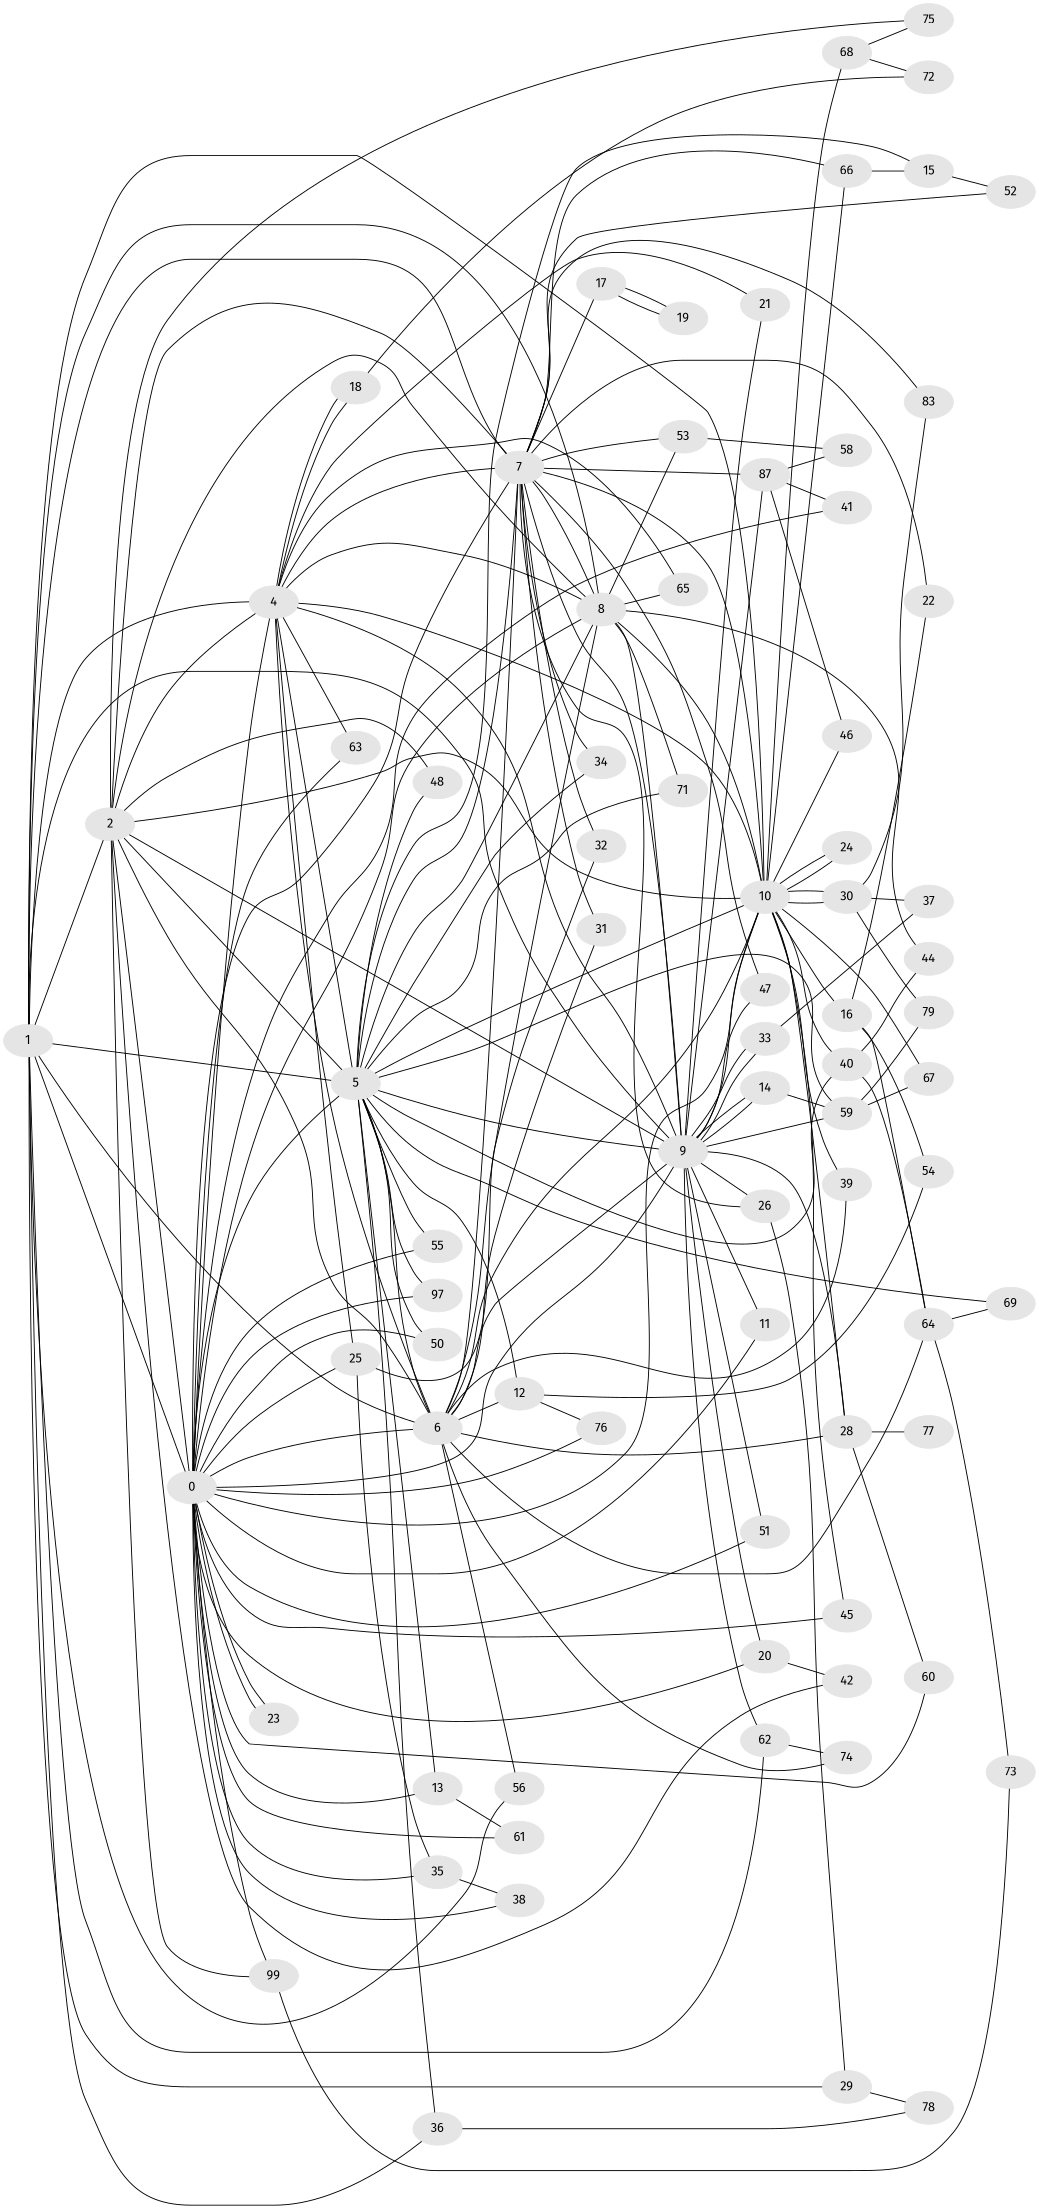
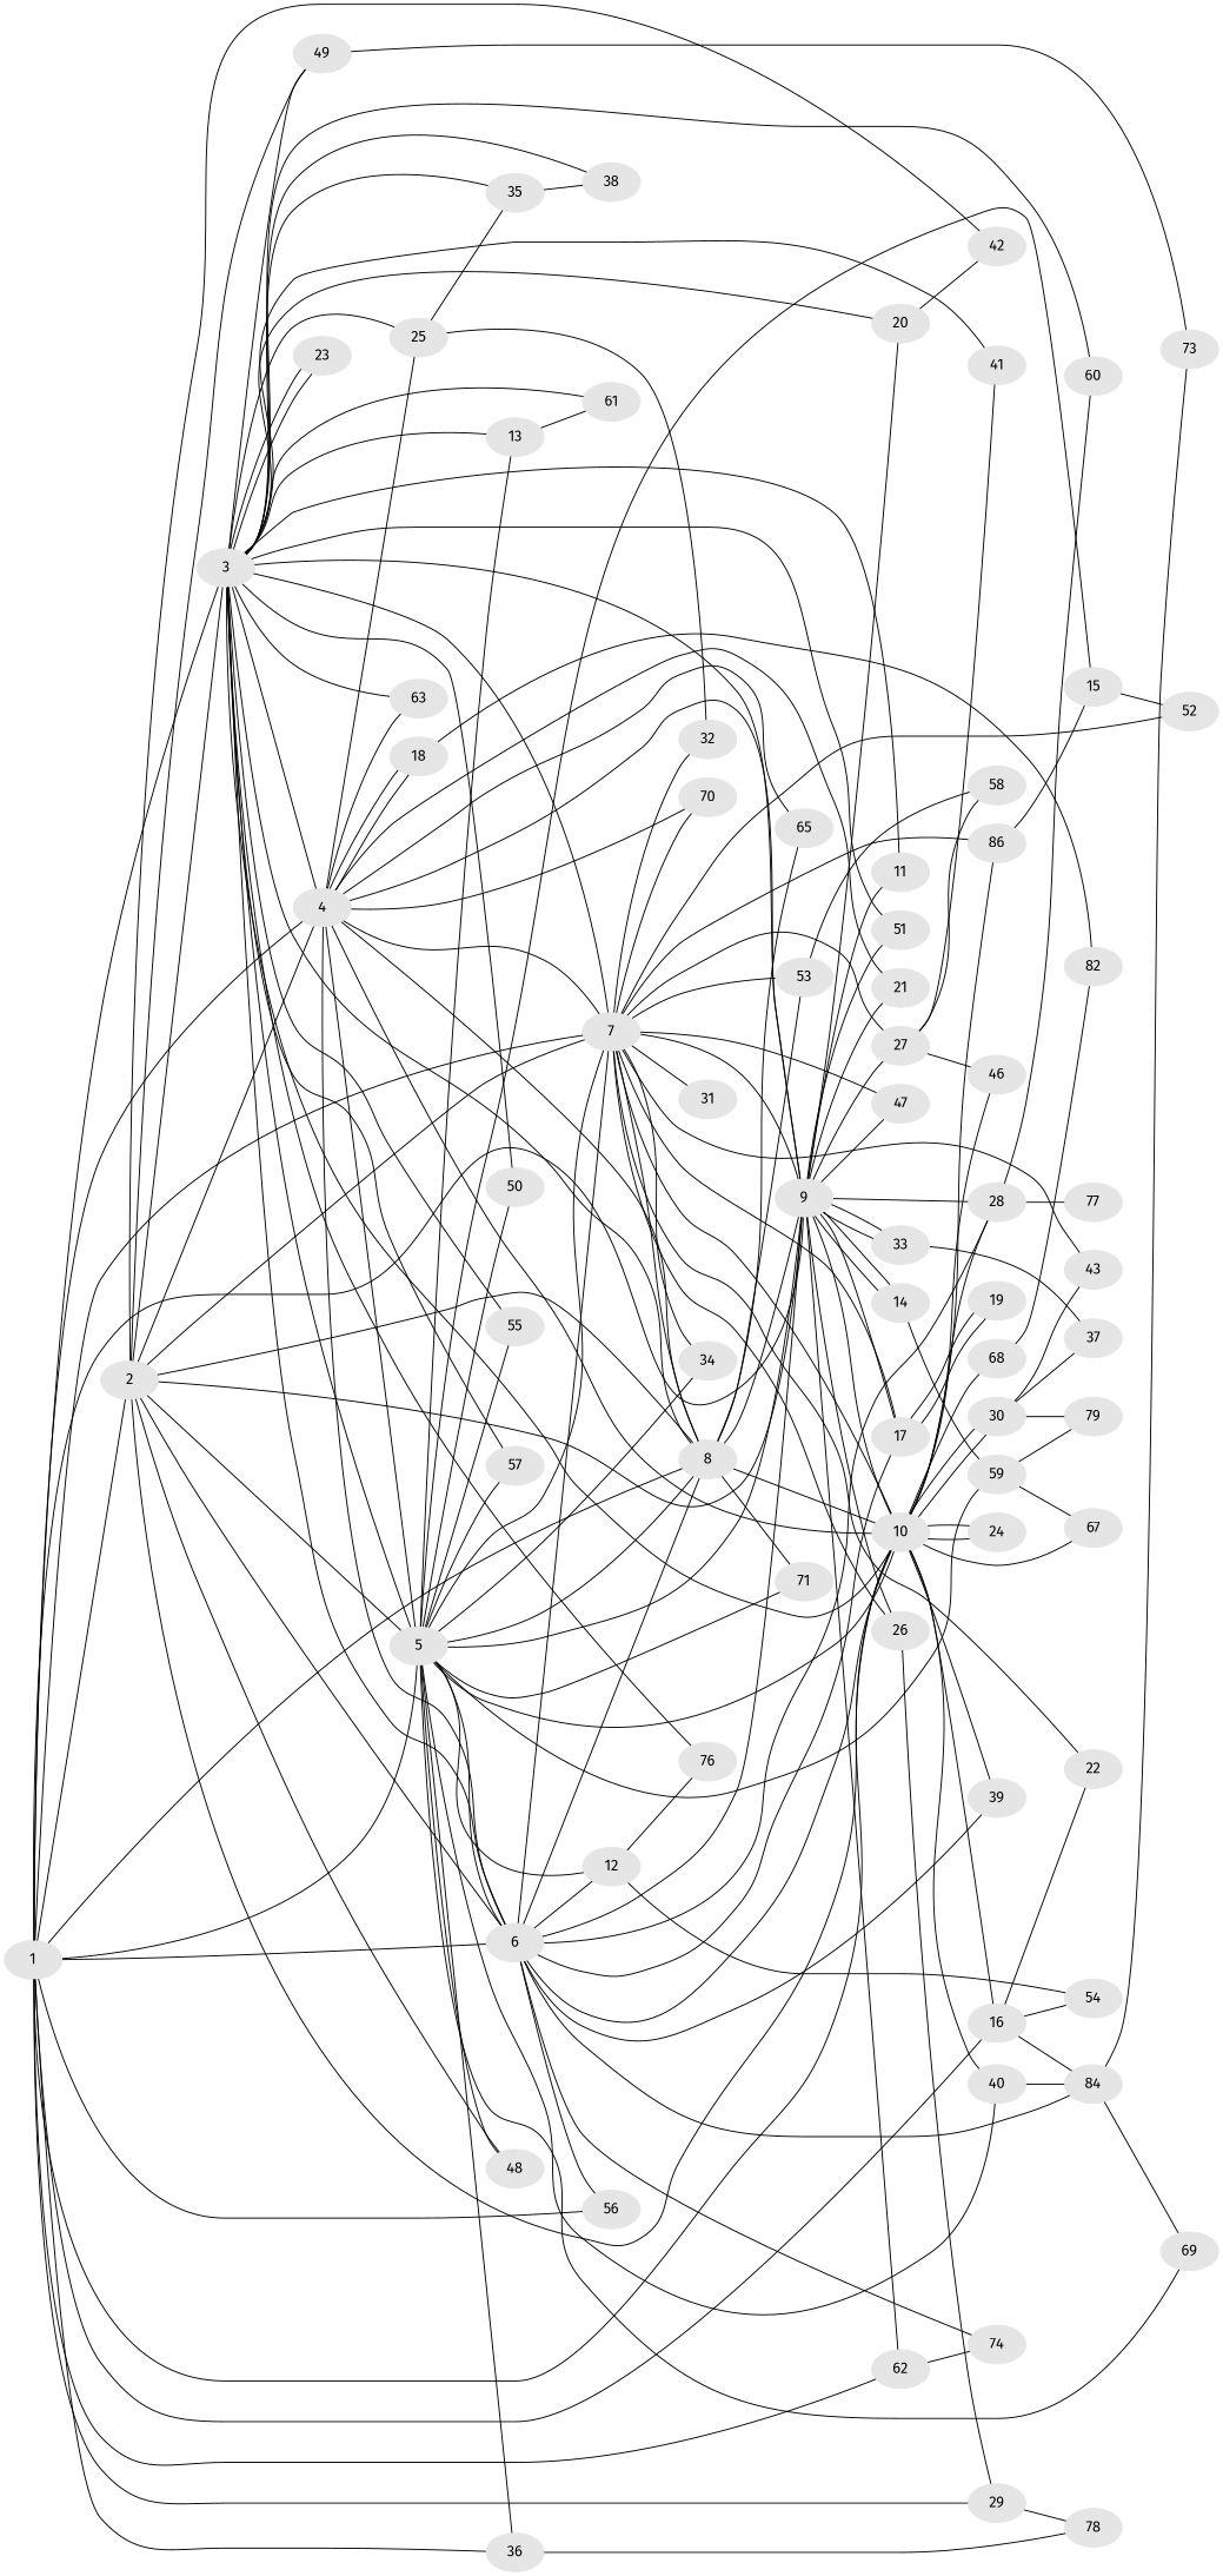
  graph {
    fontname="Fira Sans"
    rankdir=LR
    node [color=gray90 fontname="Fira Sans" style=filled]
    edge [fontname="Fira Sans"]
    1
    2
-   3 [label=0]
+   3
    4
    5
    6
    7
    8
    9
    10
    16
    29
    36
    56
    62
    42
    48
-   49 [label=99]
-   75
+   49
    11
    13
    20
    23
    25
    35
    38
    41
-   45
    50
    51
    55
-   57 [label=97]
+   57
    60
    61
    63
    76
    18
    21
    65
+   70
    12
    15
    34
    40
    59
    69
    71
    31
    39
-   64
+   64 [label=84]
    74
    28
    17
    22
    26
-   27 [label=87]
+   27
    32
-   43 [label=83]
+   43
    47
    52
    53
-   66
-   44
+   66 [label=86]
    14
    33
    24
    30
    46
    67
    68
    54
    78
    73
-   72
+   72 [label=82]
    79
    19
    58
    77
    37
    1 -- 2
    1 -- 3
    1 -- 4
    1 -- 5
    1 -- 6
    1 -- 7
    1 -- 8
    1 -- 9
    1 -- 10
+   1 -- 16
    1 -- 29
    1 -- 36
    1 -- 56
    1 -- 62
    2 -- 3
    2 -- 4
    2 -- 5
    2 -- 6
    2 -- 7
    2 -- 8
    2 -- 9
    2 -- 10
    2 -- 42
    2 -- 48
    2 -- 49
-   2 -- 75
    3 -- 4
    3 -- 5
    3 -- 6
    3 -- 7
    3 -- 8
    3 -- 9
    3 -- 10
    3 -- 49
    3 -- 11
    3 -- 13
    3 -- 20
    3 -- 23
    3 -- 23
    3 -- 25
    3 -- 35
    3 -- 38
    3 -- 41
-   3 -- 45
    3 -- 50
    3 -- 51
    3 -- 55
    3 -- 57
    3 -- 60
    3 -- 61
    3 -- 63
    3 -- 76
    4 -- 5
    4 -- 6
    4 -- 7
    4 -- 8
    4 -- 9
    4 -- 10
    4 -- 25
    4 -- 63
    4 -- 18
    4 -- 18
    4 -- 21
    4 -- 65
+   4 -- 70
    5 -- 6
    5 -- 7
    5 -- 8
    5 -- 9
    5 -- 10
    5 -- 36
    5 -- 48
    5 -- 13
    5 -- 50
    5 -- 55
    5 -- 57
    5 -- 12
    5 -- 15
    5 -- 34
    5 -- 40
    5 -- 59
    5 -- 69
    5 -- 71
    6 -- 7
    6 -- 8
    6 -- 9
    6 -- 10
    6 -- 56
    6 -- 12
-   6 -- 31
+   6 -- 17
    6 -- 39
    6 -- 64
    6 -- 74
    6 -- 28
    7 -- 8
    7 -- 9
    7 -- 10
+   7 -- 70
    7 -- 34
    7 -- 31
    7 -- 17
    7 -- 22
    7 -- 26
    7 -- 27
    7 -- 32
    7 -- 43
    7 -- 47
    7 -- 52
    7 -- 53
    7 -- 66
    8 -- 9
    8 -- 10
    8 -- 65
    8 -- 71
    8 -- 53
-   8 -- 44
    9 -- 10
    9 -- 62
    9 -- 11
    9 -- 20
    9 -- 51
    9 -- 21
    9 -- 28
-   9 -- 59
+   9 -- 17
    9 -- 26
    9 -- 27
    9 -- 47
    9 -- 14
    9 -- 14
    9 -- 33
    9 -- 33
    10 -- 16
-   10 -- 45
    10 -- 40
    10 -- 39
    10 -- 28
    10 -- 66
    10 -- 24
    10 -- 24
    10 -- 30
    10 -- 30
    10 -- 46
    10 -- 67
    10 -- 68
    16 -- 64
    16 -- 22
    16 -- 54
    29 -- 78
    36 -- 78
    62 -- 74
    49 -- 73
    13 -- 61
    20 -- 42
    25 -- 35
    25 -- 32
    35 -- 38
    18 -- 72
    12 -- 76
    12 -- 54
    15 -- 52
    40 -- 64
-   40 -- 44
    59 -- 67
    59 -- 79
    64 -- 69
    64 -- 73
    28 -- 60
    28 -- 77
    17 -- 19
    17 -- 19
    26 -- 29
    27 -- 41
    27 -- 46
    27 -- 58
    53 -- 58
    66 -- 15
    14 -- 59
    33 -- 37
    30 -- 43
    30 -- 79
    30 -- 37
-   68 -- 75
    68 -- 72
  }
